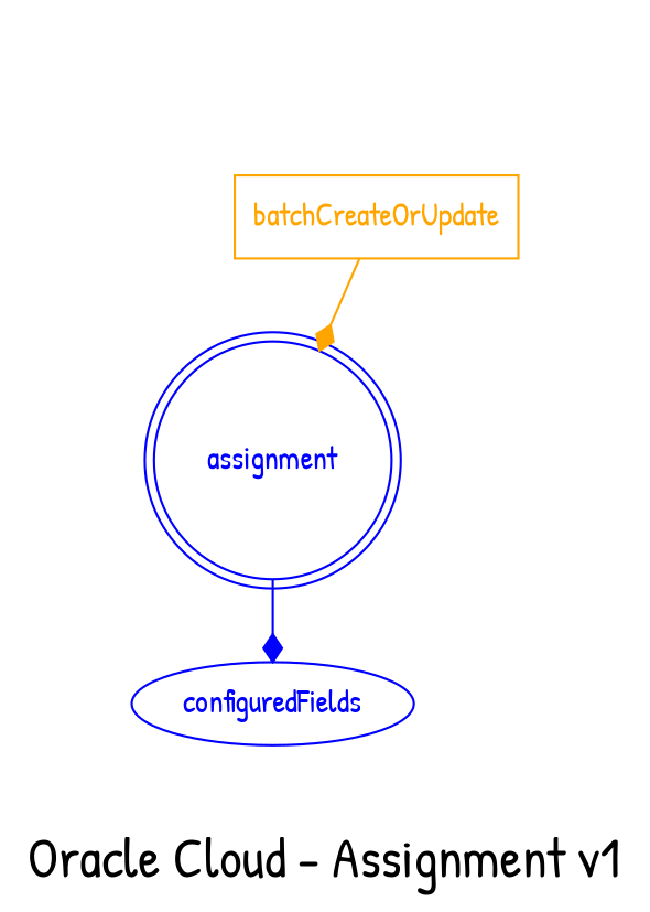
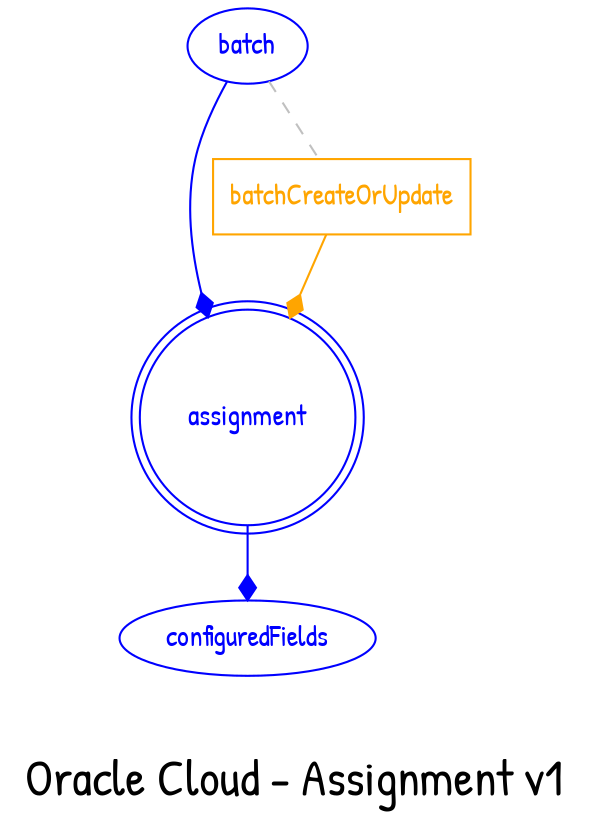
  digraph {
    fontname="Patrick Hand"
    fontsize=24
    label="Oracle Cloud - Assignment v1"
    splines=true
    node [color=blue fontcolor=blue fontname="Patrick Hand" shape=ellipse]
    edge [arrowhead=diamond arrowtail=none color=blue fontcolor=blue fontname="Patrick Hand"]
    assignment [shape=doublecircle]
    configuredFields
    batchCreateOrUpdate [color=orange fontcolor=orange shape=box]
+   batch
    assignment -> configuredFields
    batchCreateOrUpdate -> assignment [color=orange fontcolor=orange]
+   batch -> assignment
+   batch -> batchCreateOrUpdate [arrowhead=none color=grey fontcolor=grey style=dashed]
  }
